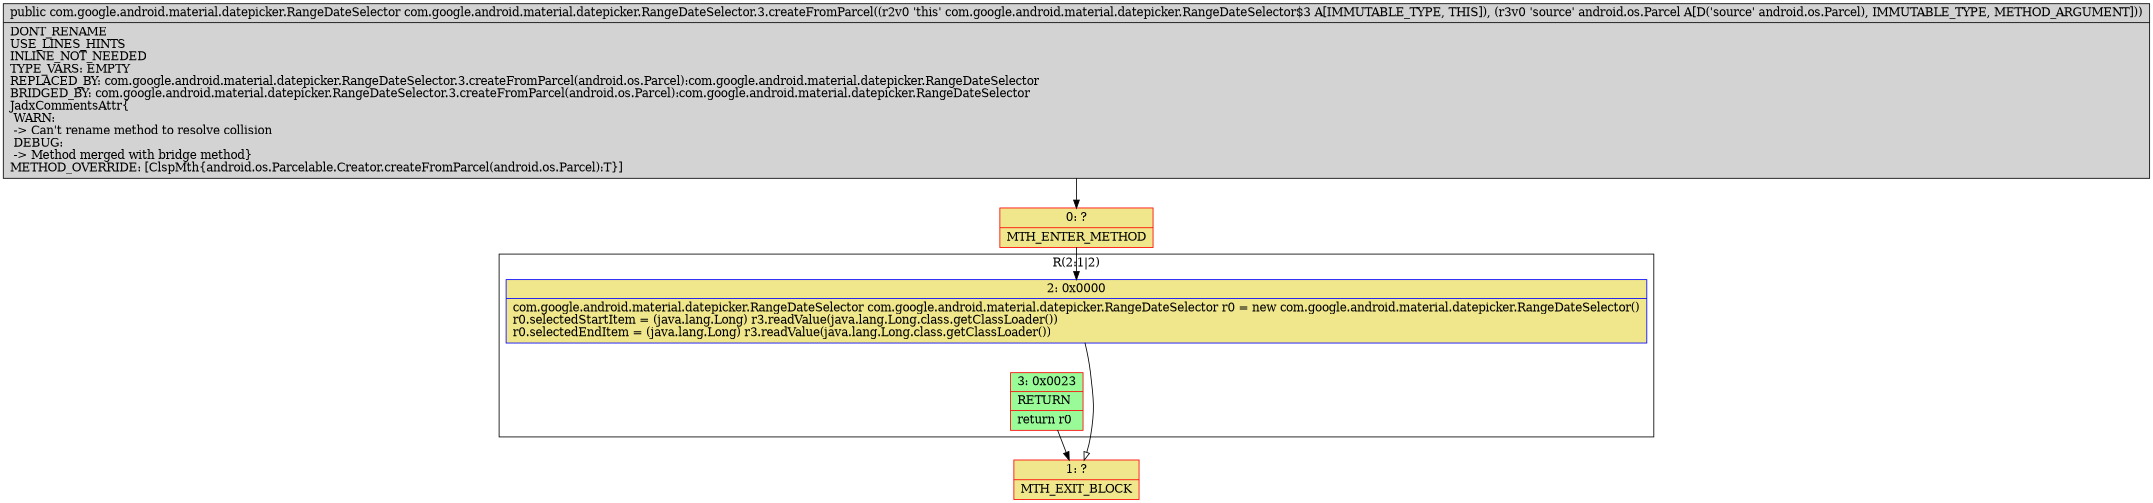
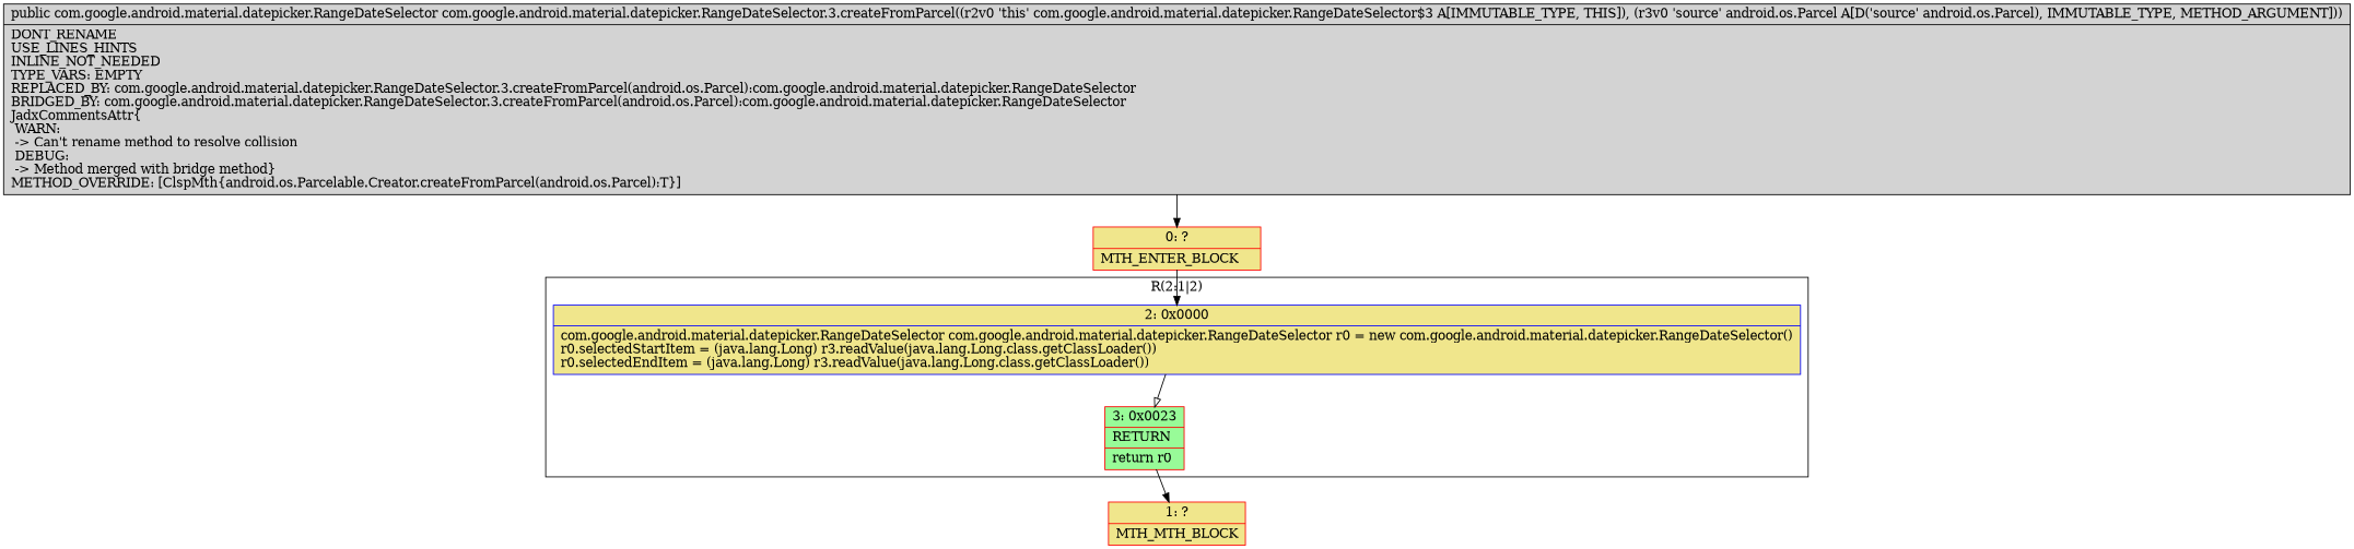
  digraph {
    node [color=red fillcolor=khaki shape=record style=filled]
    edge [arrowhead=normal]
    n1 [color=blue label="{2\:\ 0x0000|com.google.android.material.datepicker.RangeDateSelector com.google.android.material.datepicker.RangeDateSelector r0 = new com.google.android.material.datepicker.RangeDateSelector()\lr0.selectedStartItem = (java.lang.Long) r3.readValue(java.lang.Long.class.getClassLoader())\lr0.selectedEndItem = (java.lang.Long) r3.readValue(java.lang.Long.class.getClassLoader())\l}"]
    n2 [fillcolor=palegreen label="{3\:\ 0x0023|RETURN\l|return r0\l}"]
-   n3 [label="{1\:\ ?|MTH_EXIT_BLOCK\l}"]
-   n4 [label="{0\:\ ?|MTH_ENTER_METHOD\l}"]
+   n3 [label="{1\:\ ?|MTH_MTH_BLOCK\l}"]
+   n4 [label="{0\:\ ?|MTH_ENTER_BLOCK\l}"]
    n5 [fillcolor=lightgrey label="{public com.google.android.material.datepicker.RangeDateSelector com.google.android.material.datepicker.RangeDateSelector.3.createFromParcel((r2v0 'this' com.google.android.material.datepicker.RangeDateSelector$3 A[IMMUTABLE_TYPE, THIS]), (r3v0 'source' android.os.Parcel A[D('source' android.os.Parcel), IMMUTABLE_TYPE, METHOD_ARGUMENT]))  | DONT_RENAME\lUSE_LINES_HINTS\lINLINE_NOT_NEEDED\lTYPE_VARS: EMPTY\lREPLACED_BY: com.google.android.material.datepicker.RangeDateSelector.3.createFromParcel(android.os.Parcel):com.google.android.material.datepicker.RangeDateSelector\lBRIDGED_BY: com.google.android.material.datepicker.RangeDateSelector.3.createFromParcel(android.os.Parcel):com.google.android.material.datepicker.RangeDateSelector\lJadxCommentsAttr\{\l WARN: \l \-\> Can't rename method to resolve collision\l DEBUG: \l \-\> Method merged with bridge method\}\lMETHOD_OVERRIDE: [ClspMth\{android.os.Parcelable.Creator.createFromParcel(android.os.Parcel):T\}]\l}" color=""]
    subgraph cluster_1 {
      label="R(2:1|2)"
      n1
      n2
    }
-   n1 -> n3 [arrowhead=onormal]
+   n1 -> n2 [arrowhead=onormal]
    n2 -> n3
    n4 -> n1
    n5 -> n4
  }
